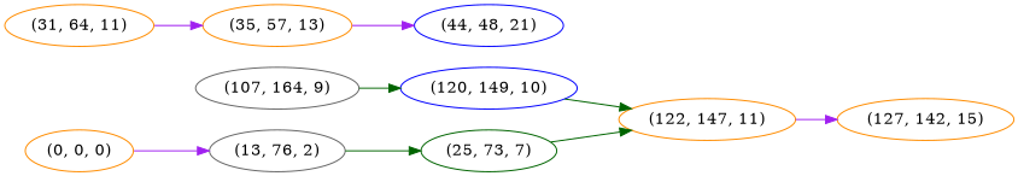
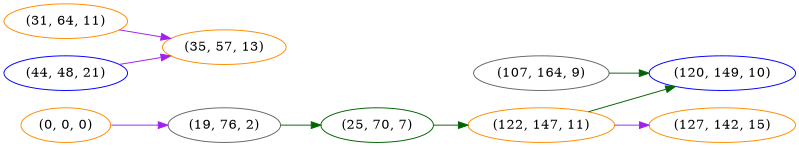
  digraph {
    rankdir=LR
    node [color=darkorange]
    edge [color=darkgreen]
-   "(19, 76, 2)" [color=gray40 label="(13, 76, 2)"]
+   "(19, 76, 2)" [color=gray40]
    "(0, 0, 0)"
-   "(25, 70, 7)" [color=darkgreen label="(25, 73, 7)"]
+   "(25, 70, 7)" [color=darkgreen]
    "(107, 164, 9)" [color=gray40]
    "(120, 149, 10)" [color=blue]
    "(122, 147, 11)"
    "(31, 64, 11)"
    "(35, 57, 13)"
    "(44, 48, 21)" [color=blue]
    "(127, 142, 15)"
    "(19, 76, 2)" -> "(25, 70, 7)"
    "(0, 0, 0)" -> "(19, 76, 2)" [color=purple]
    "(25, 70, 7)" -> "(122, 147, 11)"
    "(107, 164, 9)" -> "(120, 149, 10)"
-   "(120, 149, 10)" -> "(122, 147, 11)"
+   "(122, 147, 11)" -> "(120, 149, 10)"
    "(122, 147, 11)" -> "(127, 142, 15)" [color=purple]
    "(31, 64, 11)" -> "(35, 57, 13)" [color=purple]
-   "(35, 57, 13)" -> "(44, 48, 21)" [color=purple]
+   "(44, 48, 21)" -> "(35, 57, 13)" [color=purple]
  }
